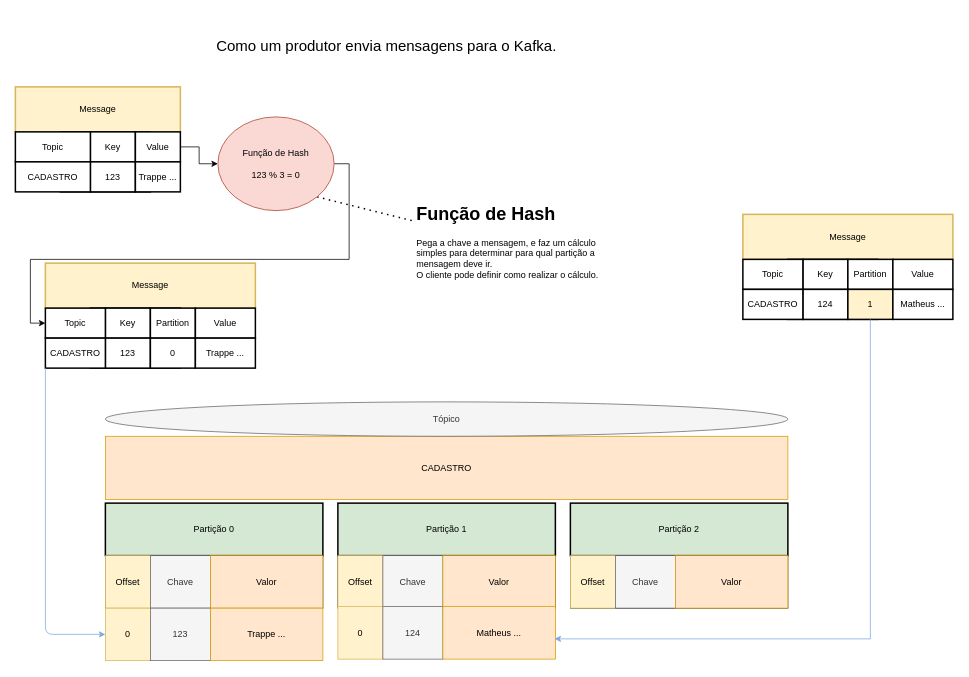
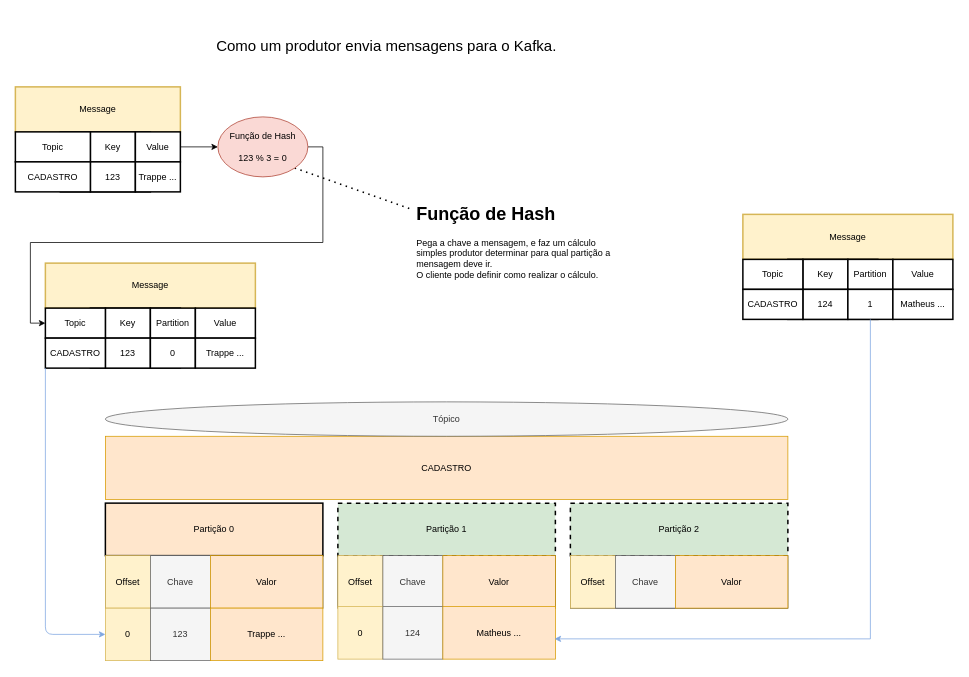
  <mxCell id="0" />
  <mxCell id="1" parent="0" />
  <mxCell id="2" value="" style="rounded=0;whiteSpace=wrap;html=1;" parent="1" vertex="1"><mxGeometry x="140" y="740" width="290" height="70" as="geometry" /></mxCell>
- <mxCell id="3" value="Partição 0" style="rounded=0;whiteSpace=wrap;html=1;fillColor=#d5e8d4;strokeWidth=2;" parent="1" vertex="1"><mxGeometry x="140" y="670" width="290" height="70" as="geometry" /></mxCell>
+ <mxCell id="3" value="Partição 0" style="rounded=0;whiteSpace=wrap;html=1;fillColor=#ffe6cc;strokeWidth=2;" parent="1" vertex="1"><mxGeometry x="140" y="670" width="290" height="70" as="geometry" /></mxCell>
  <mxCell id="4" value="Offset" style="rounded=0;whiteSpace=wrap;html=1;fillColor=#fff2cc;strokeColor=#d6b656;" parent="1" vertex="1"><mxGeometry x="140" y="740" width="60" height="70" as="geometry" /></mxCell>
  <mxCell id="5" value="Chave" style="rounded=0;whiteSpace=wrap;html=1;fillColor=#f5f5f5;strokeColor=#666666;fontColor=#333333;" parent="1" vertex="1"><mxGeometry x="200" y="740" width="80" height="70" as="geometry" /></mxCell>
  <mxCell id="6" value="Valor" style="rounded=0;whiteSpace=wrap;html=1;fillColor=#ffe6cc;strokeColor=#d79b00;" parent="1" vertex="1"><mxGeometry x="280" y="740" width="150" height="70" as="geometry" /></mxCell>
  <mxCell id="7" value="" style="rounded=0;whiteSpace=wrap;html=1;" parent="1" vertex="1"><mxGeometry x="450" y="740" width="290" height="70" as="geometry" /></mxCell>
- <mxCell id="8" value="Partição 1" style="rounded=0;whiteSpace=wrap;html=1;fillColor=#d5e8d4;strokeWidth=2;" parent="1" vertex="1"><mxGeometry x="450" y="670" width="290" height="70" as="geometry" /></mxCell>
+ <mxCell id="8" value="Partição 1" style="rounded=0;whiteSpace=wrap;html=1;fillColor=#d5e8d4;strokeWidth=2;dashed=1;" parent="1" vertex="1"><mxGeometry x="450" y="670" width="290" height="70" as="geometry" /></mxCell>
  <mxCell id="9" value="Offset" style="rounded=0;whiteSpace=wrap;html=1;fillColor=#fff2cc;strokeColor=#d6b656;" parent="1" vertex="1"><mxGeometry x="450" y="740" width="60" height="70" as="geometry" /></mxCell>
  <mxCell id="10" value="Chave" style="rounded=0;whiteSpace=wrap;html=1;fillColor=#f5f5f5;strokeColor=#666666;fontColor=#333333;" parent="1" vertex="1"><mxGeometry x="510" y="740" width="80" height="70" as="geometry" /></mxCell>
  <mxCell id="11" value="Valor" style="rounded=0;whiteSpace=wrap;html=1;fillColor=#ffe6cc;strokeColor=#d79b00;" parent="1" vertex="1"><mxGeometry x="590" y="740" width="150" height="70" as="geometry" /></mxCell>
  <mxCell id="12" value="" style="rounded=0;whiteSpace=wrap;html=1;" parent="1" vertex="1"><mxGeometry x="760" y="740" width="290" height="70" as="geometry" /></mxCell>
- <mxCell id="13" value="Partição 2" style="rounded=0;whiteSpace=wrap;html=1;fillColor=#d5e8d4;strokeWidth=2;" parent="1" vertex="1"><mxGeometry x="760" y="670" width="290" height="70" as="geometry" /></mxCell>
+ <mxCell id="13" value="Partição 2" style="rounded=0;whiteSpace=wrap;html=1;fillColor=#d5e8d4;strokeWidth=2;dashed=1;" parent="1" vertex="1"><mxGeometry x="760" y="670" width="290" height="70" as="geometry" /></mxCell>
  <mxCell id="14" value="Offset" style="rounded=0;whiteSpace=wrap;html=1;fillColor=#fff2cc;strokeColor=#d6b656;" parent="1" vertex="1"><mxGeometry x="760" y="740" width="60" height="70" as="geometry" /></mxCell>
  <mxCell id="15" value="Chave" style="rounded=0;whiteSpace=wrap;html=1;fillColor=#f5f5f5;strokeColor=#666666;fontColor=#333333;" parent="1" vertex="1"><mxGeometry x="820" y="740" width="80" height="70" as="geometry" /></mxCell>
  <mxCell id="16" value="Valor" style="rounded=0;whiteSpace=wrap;html=1;fillColor=#ffe6cc;strokeColor=#d79b00;" parent="1" vertex="1"><mxGeometry x="900" y="740" width="150" height="70" as="geometry" /></mxCell>
  <mxCell id="17" value="&lt;font style=&quot;font-size: 20px&quot;&gt;Como um produtor envia mensagens para o Kafka.&lt;/font&gt;" style="text;html=1;strokeColor=none;fillColor=none;align=center;verticalAlign=middle;whiteSpace=wrap;rounded=0;" parent="1" vertex="1"><mxGeometry x="270" y="20" width="490" height="80" as="geometry" /></mxCell>
- <mxCell id="18" value="&lt;h1&gt;Função de Hash&lt;/h1&gt;&lt;p&gt;Pega a chave a mensagem, e faz um cálculo simples para determinar para qual partição a mensagem deve ir.&lt;br&gt;O cliente pode definir como realizar o cálculo.&lt;/p&gt;" style="text;html=1;strokeColor=none;fillColor=none;spacing=5;spacingTop=-20;whiteSpace=wrap;overflow=hidden;rounded=0;" parent="1" vertex="1"><mxGeometry x="550" y="265" width="290" height="130" as="geometry" /></mxCell>
+ <mxCell id="18" value="&lt;h1&gt;Função de Hash&lt;/h1&gt;&lt;p&gt;Pega a chave a mensagem, e faz um cálculo simples produtor determinar para qual partição a mensagem deve ir.&lt;br&gt;O cliente pode definir como realizar o cálculo.&lt;/p&gt;" style="text;html=1;strokeColor=none;fillColor=none;spacing=5;spacingTop=-20;whiteSpace=wrap;overflow=hidden;rounded=0;" parent="1" vertex="1"><mxGeometry x="550" y="265" width="290" height="130" as="geometry" /></mxCell>
  <mxCell id="19" value="" style="endArrow=none;dashed=1;html=1;dashPattern=1 3;strokeWidth=2;exitX=1;exitY=1;exitDx=0;exitDy=0;" parent="1" source="26" target="18" edge="1"><mxGeometry width="50" height="50" relative="1" as="geometry"><mxPoint x="549.734" y="500.555" as="sourcePoint" /><mxPoint x="690" y="520" as="targetPoint" /></mxGeometry></mxCell>
  <mxCell id="20" value="Message" style="rounded=0;whiteSpace=wrap;html=1;strokeWidth=2;strokeColor=#d6b656;fillColor=#fff2cc;" parent="1" vertex="1"><mxGeometry x="20" y="115" width="220" height="60" as="geometry" /></mxCell>
  <mxCell id="21" value="" style="rounded=0;whiteSpace=wrap;html=1;strokeColor=#000000;strokeWidth=2;" parent="1" vertex="1"><mxGeometry x="80" y="175" width="120" height="80" as="geometry" /></mxCell>
  <mxCell id="22" value="Key" style="rounded=0;whiteSpace=wrap;html=1;strokeColor=#000000;strokeWidth=2;" parent="1" vertex="1"><mxGeometry x="120" y="175" width="60" height="40" as="geometry" /></mxCell>
  <mxCell id="23" value="" style="edgeStyle=orthogonalEdgeStyle;rounded=0;orthogonalLoop=1;jettySize=auto;html=1;" parent="1" source="24" target="26" edge="1"><mxGeometry relative="1" as="geometry" /></mxCell>
  <mxCell id="24" value="Value" style="rounded=0;whiteSpace=wrap;html=1;strokeColor=#000000;strokeWidth=2;" parent="1" vertex="1"><mxGeometry x="180" y="175" width="60" height="40" as="geometry" /></mxCell>
  <mxCell id="25" style="edgeStyle=orthogonalEdgeStyle;rounded=0;orthogonalLoop=1;jettySize=auto;html=1;exitX=1;exitY=0.5;exitDx=0;exitDy=0;entryX=0;entryY=0.5;entryDx=0;entryDy=0;" parent="1" source="26" target="39" edge="1"><mxGeometry relative="1" as="geometry" /></mxCell>
- <mxCell id="26" value="Função de Hash&lt;br&gt;&lt;br&gt;123 % 3 = 0" style="ellipse;whiteSpace=wrap;html=1;fillColor=#fad9d5;strokeColor=#ae4132;" parent="1" vertex="1"><mxGeometry x="290" y="155" width="155" height="125" as="geometry" /></mxCell>
+ <mxCell id="26" value="Função de Hash&lt;br&gt;&lt;br&gt;123 % 3 = 0" style="ellipse;whiteSpace=wrap;html=1;fillColor=#fad9d5;strokeColor=#ae4132;" parent="1" vertex="1"><mxGeometry x="290" y="155" width="120" height="80" as="geometry" /></mxCell>
  <mxCell id="27" value="123" style="rounded=0;whiteSpace=wrap;html=1;strokeColor=#000000;strokeWidth=2;" parent="1" vertex="1"><mxGeometry x="120" y="215" width="60" height="40" as="geometry" /></mxCell>
  <mxCell id="28" value="Trappe ..." style="rounded=0;whiteSpace=wrap;html=1;strokeColor=#000000;strokeWidth=2;" parent="1" vertex="1"><mxGeometry x="180" y="215" width="60" height="40" as="geometry" /></mxCell>
  <mxCell id="29" value="Message" style="rounded=0;whiteSpace=wrap;html=1;strokeColor=#d6b656;strokeWidth=2;fillColor=#fff2cc;" parent="1" vertex="1"><mxGeometry x="60" y="350" width="280" height="60" as="geometry" /></mxCell>
  <mxCell id="30" value="" style="rounded=0;whiteSpace=wrap;html=1;strokeColor=#000000;strokeWidth=2;" parent="1" vertex="1"><mxGeometry x="120" y="410" width="120" height="80" as="geometry" /></mxCell>
  <mxCell id="31" value="Key" style="rounded=0;whiteSpace=wrap;html=1;strokeColor=#000000;strokeWidth=2;" parent="1" vertex="1"><mxGeometry x="140" y="410" width="60" height="40" as="geometry" /></mxCell>
  <mxCell id="32" value="Partition" style="rounded=0;whiteSpace=wrap;html=1;strokeColor=#000000;strokeWidth=2;" parent="1" vertex="1"><mxGeometry x="200" y="410" width="60" height="40" as="geometry" /></mxCell>
  <mxCell id="33" value="123" style="rounded=0;whiteSpace=wrap;html=1;strokeColor=#000000;strokeWidth=2;" parent="1" vertex="1"><mxGeometry x="140" y="450" width="60" height="40" as="geometry" /></mxCell>
  <mxCell id="34" value="0" style="rounded=0;whiteSpace=wrap;html=1;strokeColor=#000000;strokeWidth=2;" parent="1" vertex="1"><mxGeometry x="200" y="450" width="60" height="40" as="geometry" /></mxCell>
  <mxCell id="35" value="Value" style="rounded=0;whiteSpace=wrap;html=1;strokeColor=#000000;strokeWidth=2;" parent="1" vertex="1"><mxGeometry x="260" y="410" width="80" height="40" as="geometry" /></mxCell>
  <mxCell id="36" value="Trappe ..." style="rounded=0;whiteSpace=wrap;html=1;strokeColor=#000000;strokeWidth=2;" parent="1" vertex="1"><mxGeometry x="260" y="450" width="80" height="40" as="geometry" /></mxCell>
  <mxCell id="37" value="Topic" style="rounded=0;whiteSpace=wrap;html=1;strokeColor=#000000;strokeWidth=2;" parent="1" vertex="1"><mxGeometry x="20" y="175" width="100" height="40" as="geometry" /></mxCell>
  <mxCell id="38" value="CADASTRO" style="rounded=0;whiteSpace=wrap;html=1;strokeColor=#000000;strokeWidth=2;" parent="1" vertex="1"><mxGeometry x="20" y="215" width="100" height="40" as="geometry" /></mxCell>
  <mxCell id="39" value="Topic" style="rounded=0;whiteSpace=wrap;html=1;strokeColor=#000000;strokeWidth=2;" parent="1" vertex="1"><mxGeometry x="60" y="410" width="80" height="40" as="geometry" /></mxCell>
  <mxCell id="40" value="CADASTRO" style="rounded=0;whiteSpace=wrap;html=1;strokeColor=#000000;strokeWidth=2;" parent="1" vertex="1"><mxGeometry x="60" y="450" width="80" height="40" as="geometry" /></mxCell>
  <mxCell id="41" value="0" style="rounded=0;whiteSpace=wrap;html=1;fillColor=#fff2cc;strokeColor=#d6b656;" parent="1" vertex="1"><mxGeometry x="450" y="808" width="60" height="70" as="geometry" /></mxCell>
  <mxCell id="42" value="124" style="rounded=0;whiteSpace=wrap;html=1;fillColor=#f5f5f5;strokeColor=#666666;fontColor=#333333;" parent="1" vertex="1"><mxGeometry x="510" y="808" width="80" height="70" as="geometry" /></mxCell>
  <mxCell id="43" value="Matheus ..." style="rounded=0;whiteSpace=wrap;html=1;fillColor=#ffe6cc;strokeColor=#d79b00;" parent="1" vertex="1"><mxGeometry x="590" y="808" width="150" height="70" as="geometry" /></mxCell>
  <mxCell id="44" value="0" style="rounded=0;whiteSpace=wrap;html=1;fillColor=#fff2cc;strokeColor=#d6b656;" parent="1" vertex="1"><mxGeometry x="140" y="810" width="60" height="70" as="geometry" /></mxCell>
  <mxCell id="45" value="123" style="rounded=0;whiteSpace=wrap;html=1;fillColor=#f5f5f5;strokeColor=#666666;fontColor=#333333;" parent="1" vertex="1"><mxGeometry x="200" y="810" width="80" height="70" as="geometry" /></mxCell>
  <mxCell id="46" value="Trappe ..." style="rounded=0;whiteSpace=wrap;html=1;fillColor=#ffe6cc;strokeColor=#d79b00;" parent="1" vertex="1"><mxGeometry x="280" y="810" width="150" height="70" as="geometry" /></mxCell>
  <mxCell id="47" value="" style="endArrow=classic;html=1;fontSize=19;fontColor=#000000;strokeColor=#7EA6E0;exitX=0;exitY=1;exitDx=0;exitDy=0;entryX=0;entryY=0.5;entryDx=0;entryDy=0;" parent="1" source="40" target="44" edge="1"><mxGeometry width="50" height="50" relative="1" as="geometry"><mxPoint x="640" y="405" as="sourcePoint" /><mxPoint x="50" y="885" as="targetPoint" /><Array as="points"><mxPoint x="60" y="845" /></Array></mxGeometry></mxCell>
  <mxCell id="48" value="" style="group" parent="1" vertex="1" connectable="0"><mxGeometry x="140" y="535" width="910" height="130" as="geometry" /></mxCell>
  <mxCell id="49" value="CADASTRO" style="rounded=0;whiteSpace=wrap;html=1;fillColor=#ffe6cc;strokeColor=#d79b00;" parent="48" vertex="1"><mxGeometry y="45.882" width="910" height="84.118" as="geometry" /></mxCell>
  <mxCell id="50" value="Tópico" style="ellipse;whiteSpace=wrap;html=1;fillColor=#f5f5f5;strokeColor=#666666;fontColor=#333333;" parent="48" vertex="1"><mxGeometry width="910" height="45.882" as="geometry" /></mxCell>
  <mxCell id="51" value="" style="group" parent="1" vertex="1" connectable="0"><mxGeometry x="990" y="285" width="280" height="140" as="geometry" /></mxCell>
  <mxCell id="52" value="Message" style="rounded=0;whiteSpace=wrap;html=1;strokeColor=#d6b656;strokeWidth=2;fillColor=#fff2cc;" parent="51" vertex="1"><mxGeometry width="280" height="60" as="geometry" /></mxCell>
  <mxCell id="53" value="" style="rounded=0;whiteSpace=wrap;html=1;strokeColor=#000000;strokeWidth=2;" parent="51" vertex="1"><mxGeometry x="60" y="60" width="120" height="80" as="geometry" /></mxCell>
  <mxCell id="54" value="Key" style="rounded=0;whiteSpace=wrap;html=1;strokeColor=#000000;strokeWidth=2;" parent="51" vertex="1"><mxGeometry x="80" y="60" width="60" height="40" as="geometry" /></mxCell>
  <mxCell id="55" value="Partition" style="rounded=0;whiteSpace=wrap;html=1;strokeColor=#000000;strokeWidth=2;" parent="51" vertex="1"><mxGeometry x="140" y="60" width="60" height="40" as="geometry" /></mxCell>
  <mxCell id="56" value="124" style="rounded=0;whiteSpace=wrap;html=1;strokeColor=#000000;strokeWidth=2;" parent="51" vertex="1"><mxGeometry x="80" y="100" width="60" height="40" as="geometry" /></mxCell>
- <mxCell id="57" value="1" style="rounded=0;whiteSpace=wrap;html=1;strokeColor=#000000;strokeWidth=2;fillColor=#fff2cc;" parent="51" vertex="1"><mxGeometry x="140" y="100" width="60" height="40" as="geometry" /></mxCell>
+ <mxCell id="57" value="1" style="rounded=0;whiteSpace=wrap;html=1;strokeColor=#000000;strokeWidth=2;" parent="51" vertex="1"><mxGeometry x="140" y="100" width="60" height="40" as="geometry" /></mxCell>
  <mxCell id="58" value="Value" style="rounded=0;whiteSpace=wrap;html=1;strokeColor=#000000;strokeWidth=2;" parent="51" vertex="1"><mxGeometry x="200" y="60" width="80" height="40" as="geometry" /></mxCell>
  <mxCell id="59" value="Matheus ..." style="rounded=0;whiteSpace=wrap;html=1;strokeColor=#000000;strokeWidth=2;" parent="51" vertex="1"><mxGeometry x="200" y="100" width="80" height="40" as="geometry" /></mxCell>
  <mxCell id="60" value="Topic" style="rounded=0;whiteSpace=wrap;html=1;strokeColor=#000000;strokeWidth=2;" parent="51" vertex="1"><mxGeometry y="60" width="80" height="40" as="geometry" /></mxCell>
  <mxCell id="61" value="CADASTRO" style="rounded=0;whiteSpace=wrap;html=1;strokeColor=#000000;strokeWidth=2;" parent="51" vertex="1"><mxGeometry y="100" width="80" height="40" as="geometry" /></mxCell>
  <mxCell id="62" style="edgeStyle=orthogonalEdgeStyle;rounded=0;orthogonalLoop=1;jettySize=auto;html=1;exitX=0.5;exitY=1;exitDx=0;exitDy=0;entryX=0.993;entryY=0.614;entryDx=0;entryDy=0;entryPerimeter=0;fontSize=19;fontColor=#000000;strokeColor=#7EA6E0;" parent="1" source="57" target="43" edge="1"><mxGeometry relative="1" as="geometry" /></mxCell>
